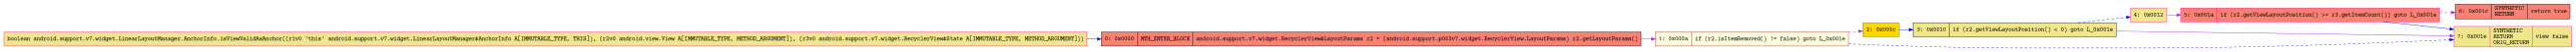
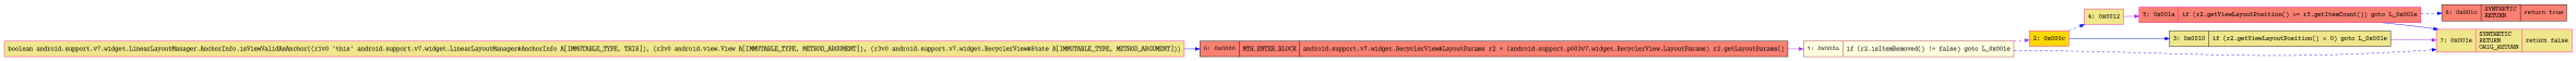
  digraph {
    fontname="Courier Prime"
    rankdir=LR
    node [color=deeppink fillcolor=khaki fontname="Courier Prime" shape=record style=filled]
    edge [color=blue fontname="Courier Prime"]
    n1 [color=black fillcolor=salmon label="{0\:\ 0x0000|MTH_ENTER_BLOCK\l|android.support.v7.widget.RecyclerView$LayoutParams r2 = (android.support.p003v7.widget.RecyclerView.LayoutParams) r2.getLayoutParams()\l}"]
    n2 [color=brown fillcolor=lightyellow label="{1\:\ 0x000a|if (r2.isItemRemoved() != false) goto L_0x001e\l}"]
    n3 [fillcolor=gold label="{2\:\ 0x000c}"]
-   n4 [label="{7\:\ 0x001e|SYNTHETIC\lRETURN\lORIG_RETURN\l|view false\l}"]
+   n4 [label="{7\:\ 0x001e|SYNTHETIC\lRETURN\lORIG_RETURN\l|return false\l}"]
    n5 [color=black label="{3\:\ 0x0010|if (r2.getViewLayoutPosition() \< 0) goto L_0x001e\l}"]
    n6 [label="{4\:\ 0x0012}"]
    n7 [fillcolor=salmon label="{5\:\ 0x001a|if (r2.getViewLayoutPosition() \>= r3.getItemCount()) goto L_0x001e\l}"]
    n8 [color=black fillcolor=salmon label="{6\:\ 0x001c|SYNTHETIC\lRETURN\l|return true\l}"]
    n9 [label="{boolean android.support.v7.widget.LinearLayoutManager.AnchorInfo.isViewValidAsAnchor((r1v0 'this' android.support.v7.widget.LinearLayoutManager$AnchorInfo A[IMMUTABLE_TYPE, THIS]), (r2v0 android.view.View A[IMMUTABLE_TYPE, METHOD_ARGUMENT]), (r3v0 android.support.v7.widget.RecyclerView$State A[IMMUTABLE_TYPE, METHOD_ARGUMENT])) }"]
    n1 -> n2 [color=purple]
    n2 -> n3 [color=purple style=dashed]
    n2 -> n4 [style=dashed]
    n3 -> n5
    n5 -> n4 [color=purple]
-   n5 -> n6 [style=dashed]
+   n3 -> n6 [style=dashed]
    n6 -> n7 [color=purple]
    n7 -> n4
-   n7 -> n8 [color=purple style=dashed]
+   n7 -> n8 [style=dashed]
    n9 -> n1
  }
